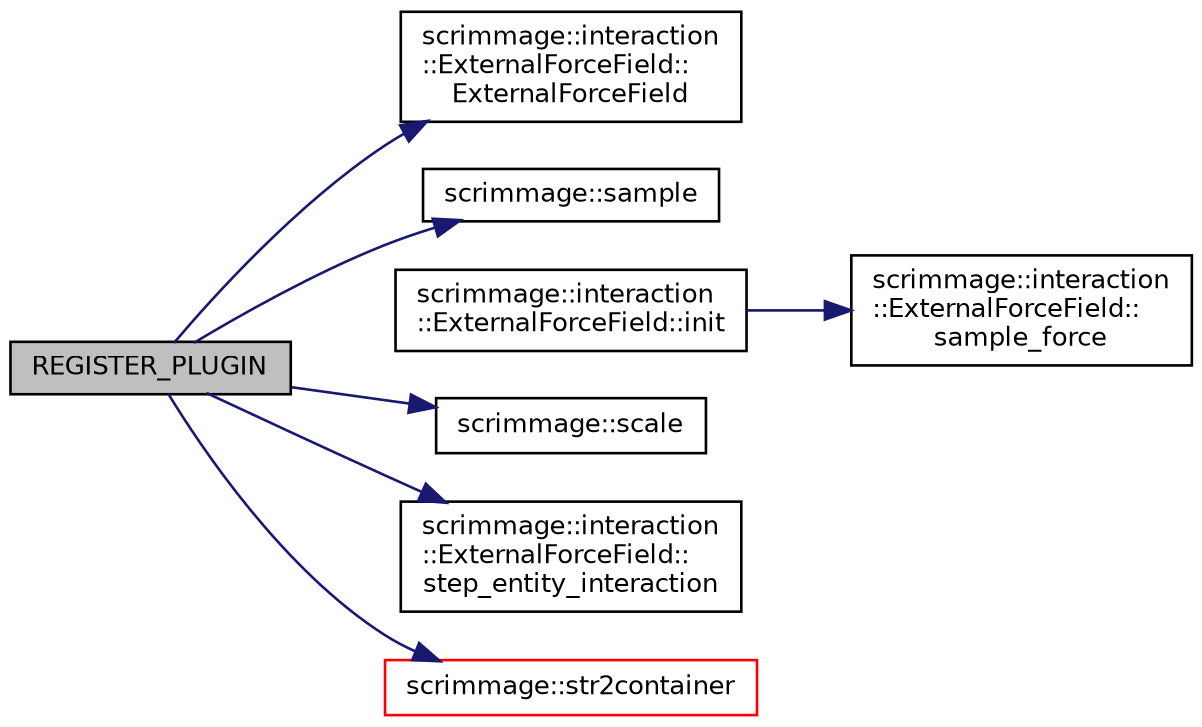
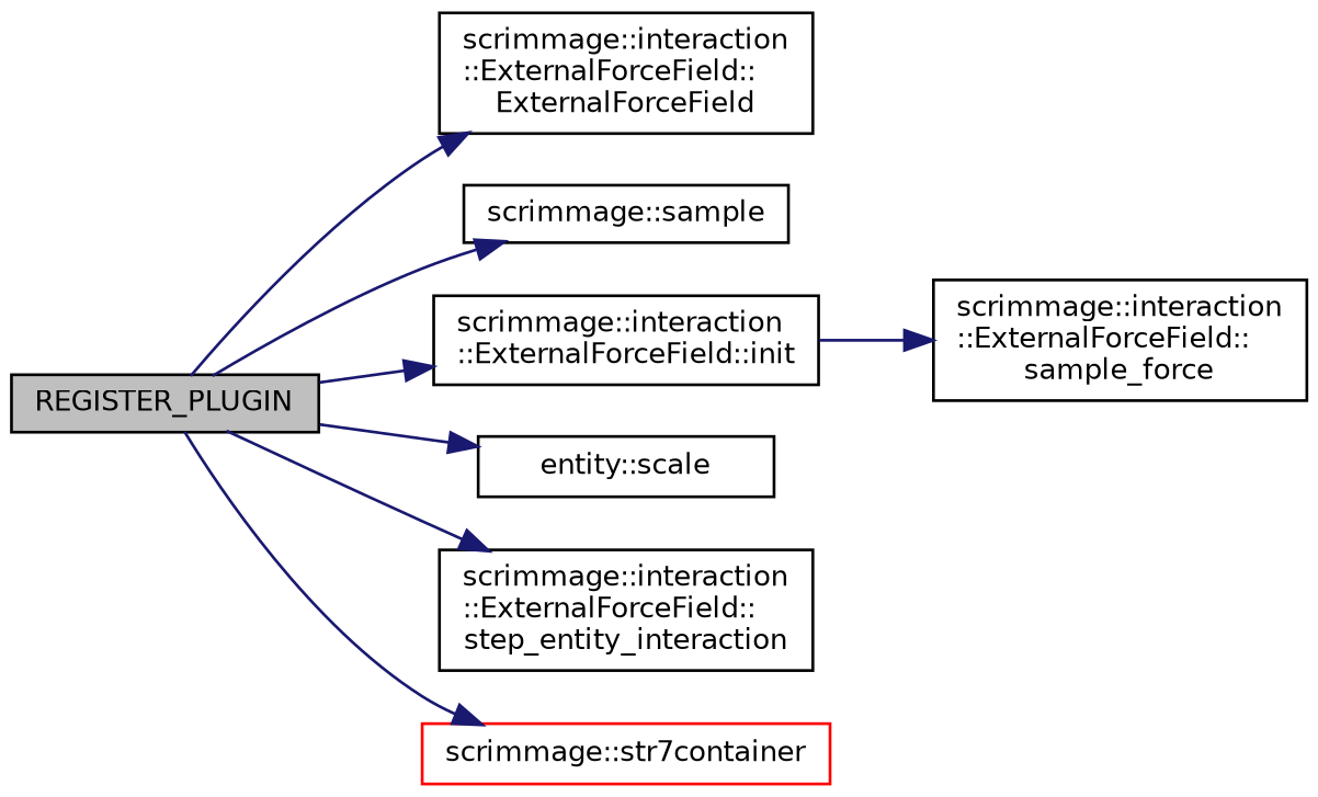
  digraph {
    rankdir=LR
    node [color=black fillcolor=white fontname=Helvetica fontsize=10 shape=record style=filled]
    edge [color=midnightblue fontname=Helvetica fontsize=10 labelfontname=Helvetica labelfontsize=10 style=solid]
    n1 [fillcolor=grey75 fontcolor=black height=0.2 label=REGISTER_PLUGIN width=0.4]
    n2 [height=0.2 label="scrimmage::interaction\l::ExternalForceField::\lExternalForceField" width=0.4]
    n3 [height=0.2 label="scrimmage::sample" width=0.4]
    n4 [height=0.2 label="scrimmage::interaction\l::ExternalForceField::init" width=0.4]
-   n5 [height=0.2 label="scrimmage::scale" width=0.4]
+   n5 [height=0.2 label="entity::scale" width=0.4]
    n6 [height=0.2 label="scrimmage::interaction\l::ExternalForceField::\lstep_entity_interaction" width=0.4]
-   n7 [color=red height=0.2 label="scrimmage::str2container" width=0.4]
+   n7 [color=red height=0.2 label="scrimmage::str7container" width=0.4]
    n8 [height=0.2 label="scrimmage::interaction\l::ExternalForceField::\lsample_force" width=0.4]
    n1 -> n2
    n1 -> n3
+   n1 -> n4
    n1 -> n5
    n1 -> n6
    n1 -> n7
    n4 -> n8
  }
